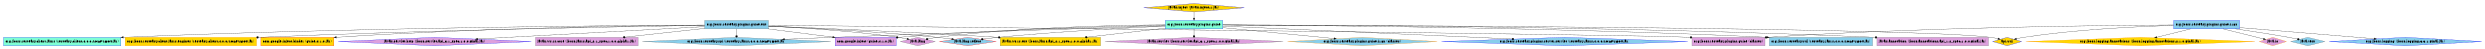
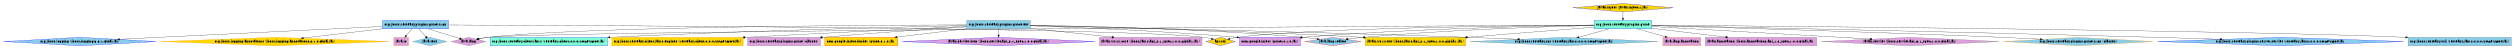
  digraph {
    node [color=gray40 fillcolor=plum shape=box style=filled]
    edge [arrowhead=normal]
    "org.jboss.resteasy.plugins.guice" [color=blue fillcolor=aquamarine]
    "com.google.inject (guice-4.1.0.jar)" [color=blue]
    "java.lang" [shape=diamond]
+   "java.lang.annotation" [color=darkorange]
    "java.lang.reflect" [color=red fillcolor=skyblue shape=diamond]
    n6 [color=blue fillcolor=gold label="api.util" shape=diamond]
    "javax.annotation (jboss-annotations-api_1.2_spec-1.0.0.Final.jar)"
    "javax.servlet (jboss-servlet-api_3.1_spec-1.0.0.Final.jar)" [shape=diamond]
    "javax.ws.rs.ext (jboss-jaxrs-api_2.1_spec-1.0.0.Alpha1.jar)" [fillcolor=gold]
    "org.jboss.resteasy.plugins.guice.i18n (classes)" [color=darkorange fillcolor=skyblue shape=diamond]
    "org.jboss.resteasy.plugins.server.servlet (resteasy-jaxrs-4.0.0-SNAPSHOT.jar)" [color=blue fillcolor=skyblue shape=diamond]
    "org.jboss.resteasy.spi (resteasy-jaxrs-4.0.0-SNAPSHOT.jar)" [fillcolor=skyblue shape=diamond]
    "org.jboss.resteasy.util (resteasy-jaxrs-4.0.0-SNAPSHOT.jar)" [fillcolor=skyblue]
    "javax.inject (javax.inject-1.jar)" [color=blue fillcolor=gold shape=diamond]
    "org.jboss.resteasy.plugins.guice.ext" [fillcolor=skyblue]
    "com.google.inject.binder (guice-4.1.0.jar)" [color=red fillcolor=gold]
    "javax.servlet.http (jboss-servlet-api_3.1_spec-1.0.0.Final.jar)" [color=blue shape=diamond]
    "javax.ws.rs.core (jboss-jaxrs-api_2.1_spec-1.0.0.Alpha1.jar)"
    "org.jboss.resteasy.client.jaxrs (resteasy-client-4.0.0-SNAPSHOT.jar)" [color=blue fillcolor=aquamarine]
    "org.jboss.resteasy.client.jaxrs.engines (resteasy-client-4.0.0-SNAPSHOT.jar)" [color=darkorange fillcolor=gold]
    "org.jboss.resteasy.plugins.guice (classes)"
    "org.jboss.resteasy.plugins.guice.i18n" [color=blue fillcolor=skyblue]
-   "java.io" [color=darkorange shape=diamond]
+   "java.io" [color=darkorange]
    "java.text" [fillcolor=skyblue shape=diamond]
    "org.jboss.logging (jboss-logging-3.3.1.Final.jar)" [color=blue fillcolor=skyblue shape=diamond]
    "org.jboss.logging.annotations (jboss-logging-annotations-2.1.0.Final.jar)" [color=darkorange fillcolor=gold shape=diamond]
    "org.jboss.resteasy.plugins.guice" -> "com.google.inject (guice-4.1.0.jar)" [arrowhead=dot]
    "org.jboss.resteasy.plugins.guice" -> "java.lang" [arrowhead=dot]
+   "org.jboss.resteasy.plugins.guice" -> "java.lang.annotation"
    "org.jboss.resteasy.plugins.guice" -> "java.lang.reflect" [arrowhead=dot]
    "org.jboss.resteasy.plugins.guice" -> n6
    "org.jboss.resteasy.plugins.guice" -> "javax.annotation (jboss-annotations-api_1.2_spec-1.0.0.Final.jar)" [arrowhead=dot]
    "org.jboss.resteasy.plugins.guice" -> "javax.servlet (jboss-servlet-api_3.1_spec-1.0.0.Final.jar)" [arrowhead=dot]
    "org.jboss.resteasy.plugins.guice" -> "javax.ws.rs.ext (jboss-jaxrs-api_2.1_spec-1.0.0.Alpha1.jar)" [arrowhead=dot]
    "org.jboss.resteasy.plugins.guice" -> "org.jboss.resteasy.plugins.guice.i18n (classes)"
    "org.jboss.resteasy.plugins.guice" -> "org.jboss.resteasy.plugins.server.servlet (resteasy-jaxrs-4.0.0-SNAPSHOT.jar)" [arrowhead=dot]
    "org.jboss.resteasy.plugins.guice" -> "org.jboss.resteasy.spi (resteasy-jaxrs-4.0.0-SNAPSHOT.jar)"
    "org.jboss.resteasy.plugins.guice" -> "org.jboss.resteasy.util (resteasy-jaxrs-4.0.0-SNAPSHOT.jar)"
    "javax.inject (javax.inject-1.jar)" -> "org.jboss.resteasy.plugins.guice"
    "org.jboss.resteasy.plugins.guice.ext" -> "com.google.inject (guice-4.1.0.jar)"
    "org.jboss.resteasy.plugins.guice.ext" -> "java.lang"
    "org.jboss.resteasy.plugins.guice.ext" -> "java.lang.reflect"
    "org.jboss.resteasy.plugins.guice.ext" -> "javax.ws.rs.ext (jboss-jaxrs-api_2.1_spec-1.0.0.Alpha1.jar)" [arrowhead=dot]
    "org.jboss.resteasy.plugins.guice.ext" -> "org.jboss.resteasy.spi (resteasy-jaxrs-4.0.0-SNAPSHOT.jar)" [arrowhead=dot]
    "org.jboss.resteasy.plugins.guice.ext" -> "com.google.inject.binder (guice-4.1.0.jar)"
    "org.jboss.resteasy.plugins.guice.ext" -> "javax.servlet.http (jboss-servlet-api_3.1_spec-1.0.0.Final.jar)"
    "org.jboss.resteasy.plugins.guice.ext" -> "javax.ws.rs.core (jboss-jaxrs-api_2.1_spec-1.0.0.Alpha1.jar)" [arrowhead=dot]
    "org.jboss.resteasy.plugins.guice.ext" -> "org.jboss.resteasy.client.jaxrs (resteasy-client-4.0.0-SNAPSHOT.jar)"
    "org.jboss.resteasy.plugins.guice.ext" -> "org.jboss.resteasy.client.jaxrs.engines (resteasy-client-4.0.0-SNAPSHOT.jar)" [arrowhead=dot]
    "org.jboss.resteasy.plugins.guice.ext" -> "org.jboss.resteasy.plugins.guice (classes)" [arrowhead=dot]
-   "org.jboss.resteasy.plugins.guice.i18n" -> "org.jboss.resteasy.plugins.guice (classes)" [arrowhead=dot]
+   "org.jboss.resteasy.plugins.guice.i18n" -> "java.lang" [arrowhead=dot]
    "org.jboss.resteasy.plugins.guice.i18n" -> n6
    "org.jboss.resteasy.plugins.guice.i18n" -> "java.io"
    "org.jboss.resteasy.plugins.guice.i18n" -> "java.text" [arrowhead=dot]
    "org.jboss.resteasy.plugins.guice.i18n" -> "org.jboss.logging (jboss-logging-3.3.1.Final.jar)"
    "org.jboss.resteasy.plugins.guice.i18n" -> "org.jboss.logging.annotations (jboss-logging-annotations-2.1.0.Final.jar)"
  }
